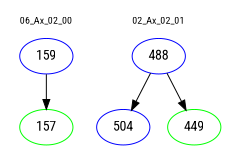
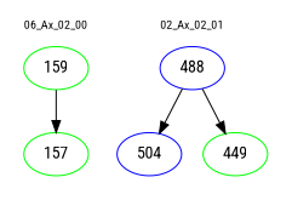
  digraph {
    fontname="Roboto Condensed"
    node [color=blue fontname="Roboto Condensed"]
    edge [color=black fontname="Roboto Condensed"]
-   n1 [label=159]
+   n1 [color=green label=159]
    n2 [color=green label=157]
    n3 [label=488]
    n4 [label=504]
    n5 [color=green label=449]
    subgraph cluster_1 {
      color=white
      fontsize=10
      label="06_Ax_02_00"
      n1
      n2
    }
    subgraph cluster_2 {
      color=white
      fontsize=10
      label="02_Ax_02_01"
      n3
      n4
      n5
    }
    n1 -> n2
    n3 -> n4
    n3 -> n5
  }
